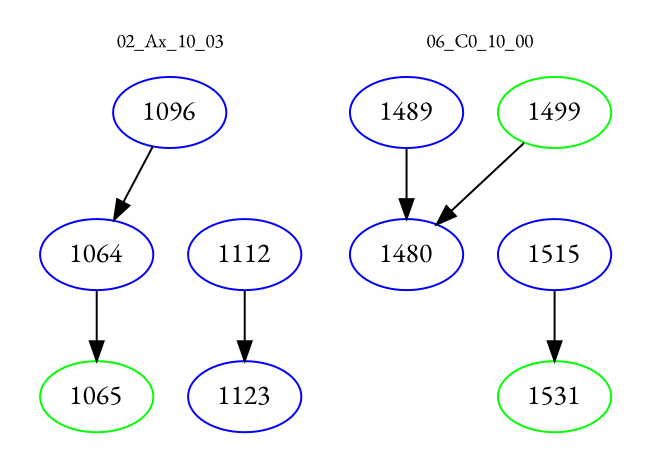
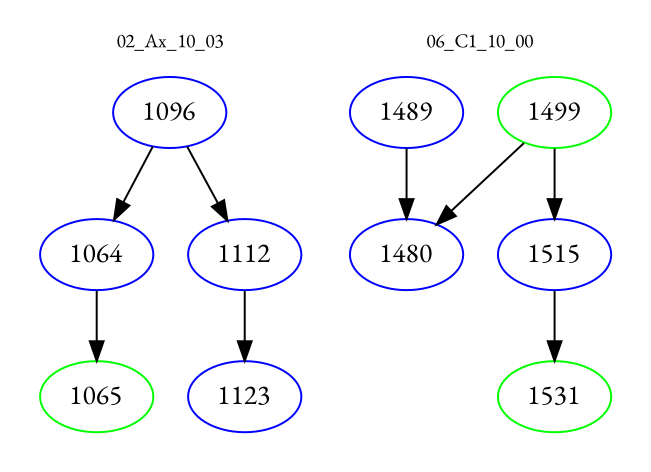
  digraph {
    fontname="EB Garamond"
    node [color=blue fontname="EB Garamond"]
    edge [color=black fontname="EB Garamond"]
    n1 [label=1096]
    n2 [label=1064]
    n3 [label=1112]
    n4 [color=green label=1065]
    n5 [label=1123]
    n6 [color=green label=1499]
    n7 [label=1489]
    n8 [label=1515]
    n9 [label=1480]
    n10 [color=green label=1531]
    subgraph cluster_1 {
      color=white
      fontsize=10
      label="02_Ax_10_03"
      n1
      n2
      n3
      n4
      n5
    }
    subgraph cluster_2 {
      color=white
      fontsize=10
-     label="06_C0_10_00"
+     label="06_C1_10_00"
      n6
      n7
      n8
      n9
      n10
    }
    n1 -> n2
+   n1 -> n3
    n2 -> n4
    n3 -> n5
+   n6 -> n8
    n6 -> n9
    n7 -> n9
    n8 -> n10
  }
